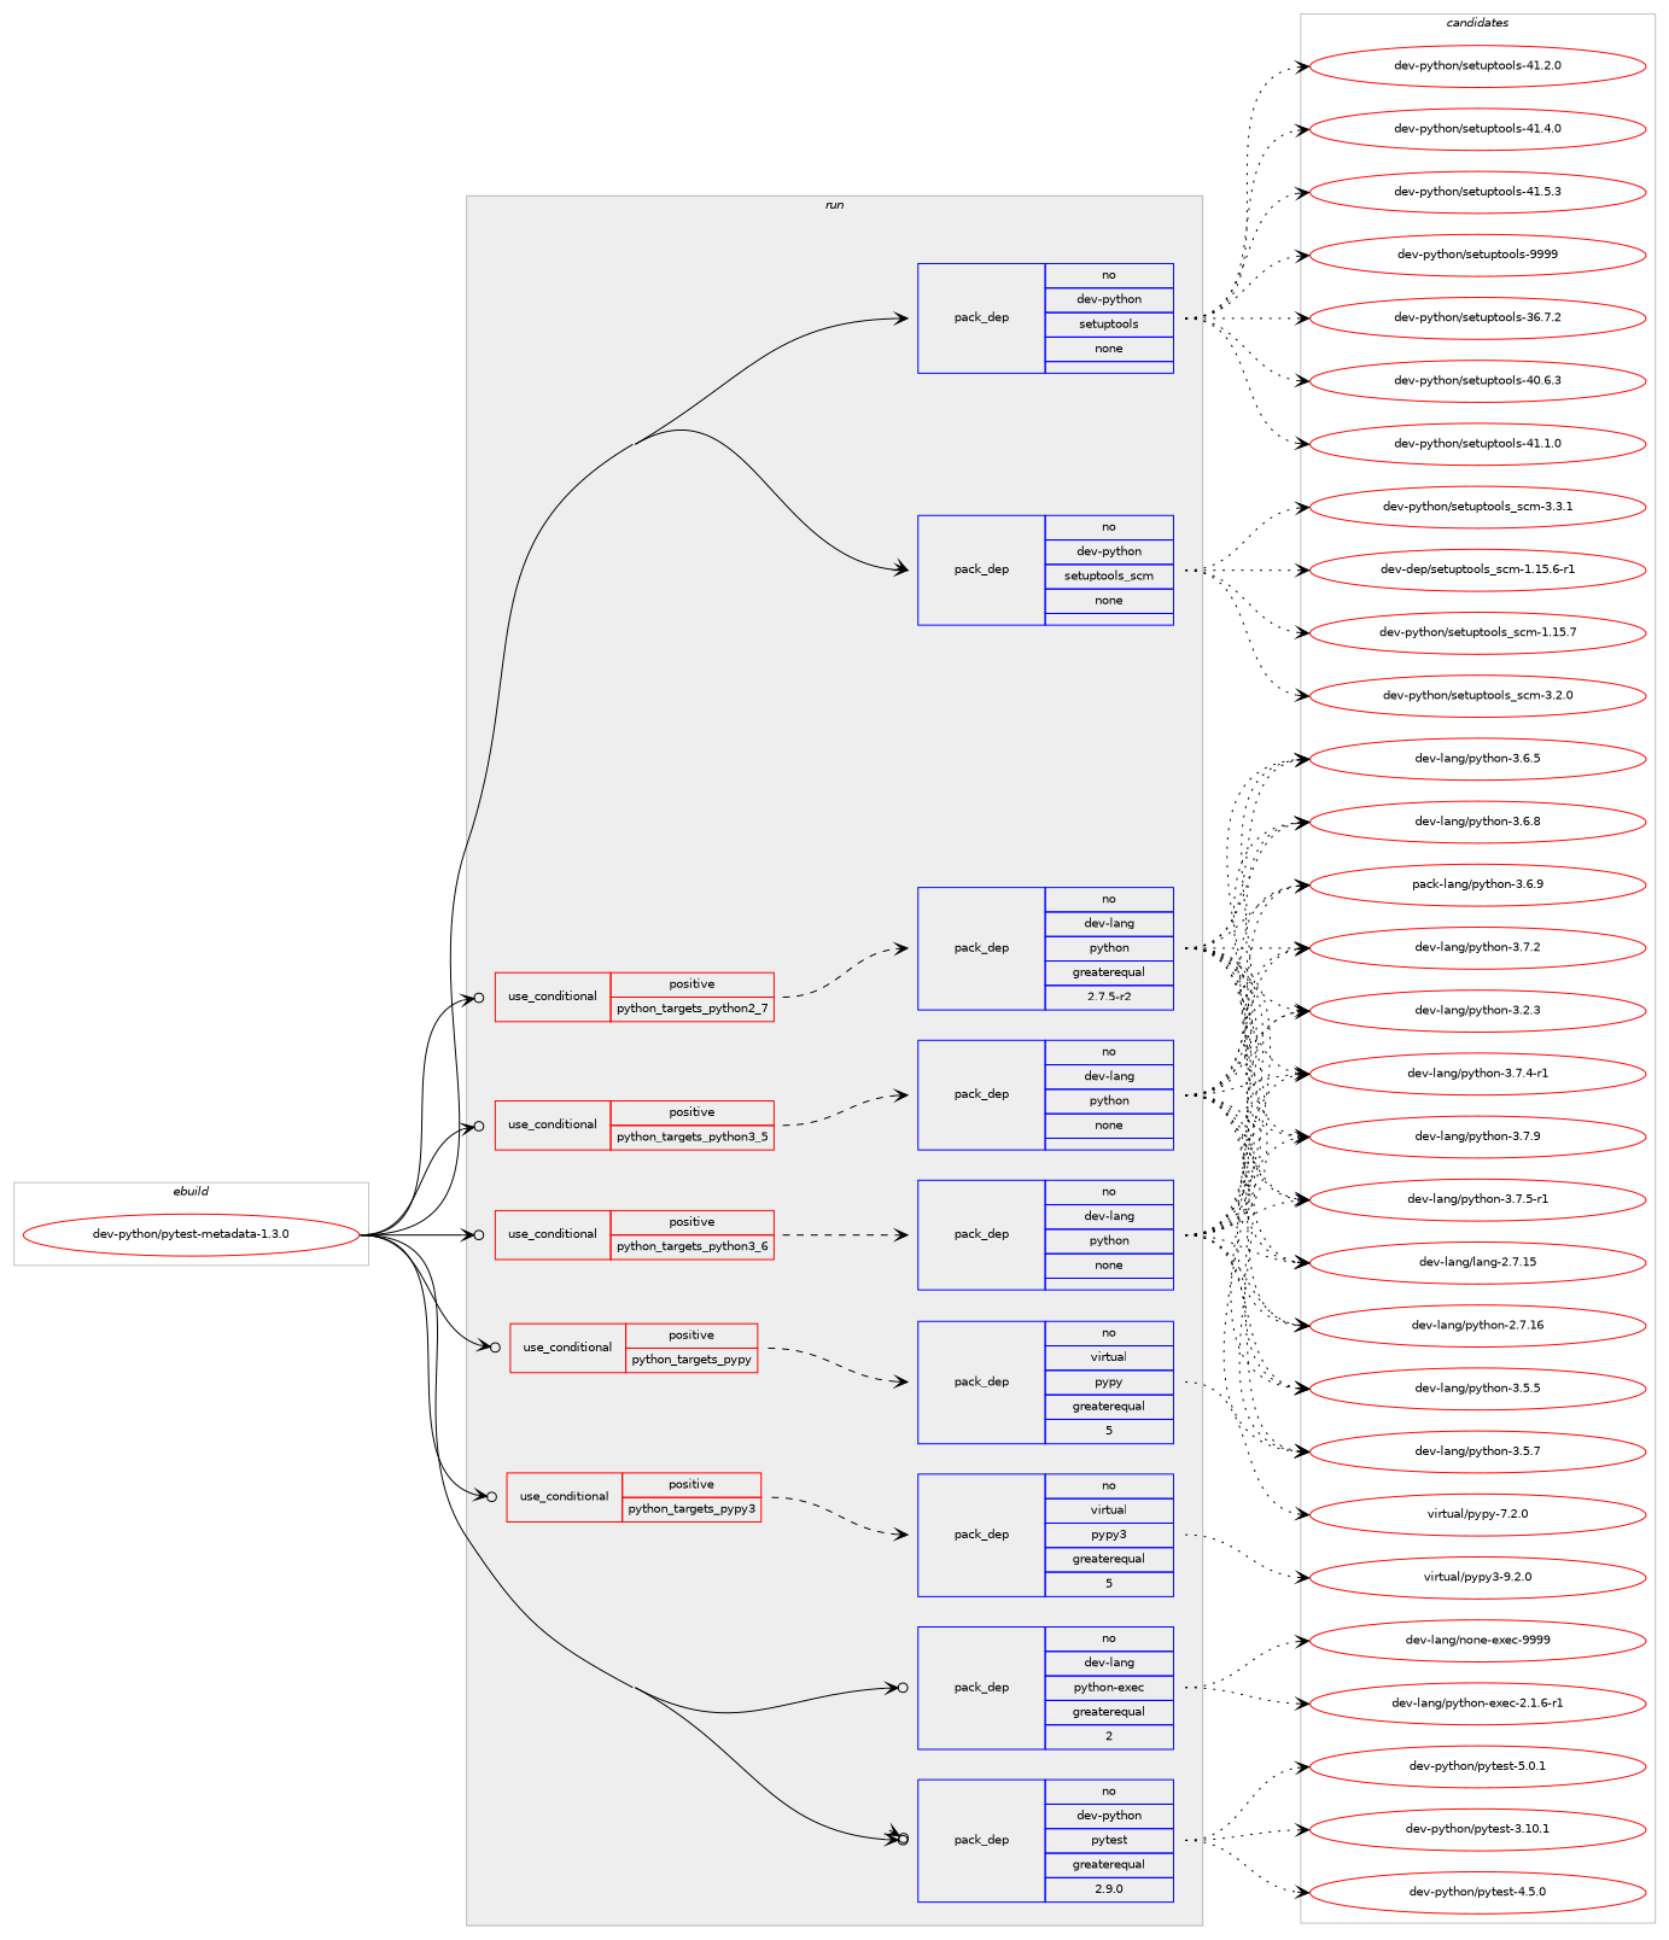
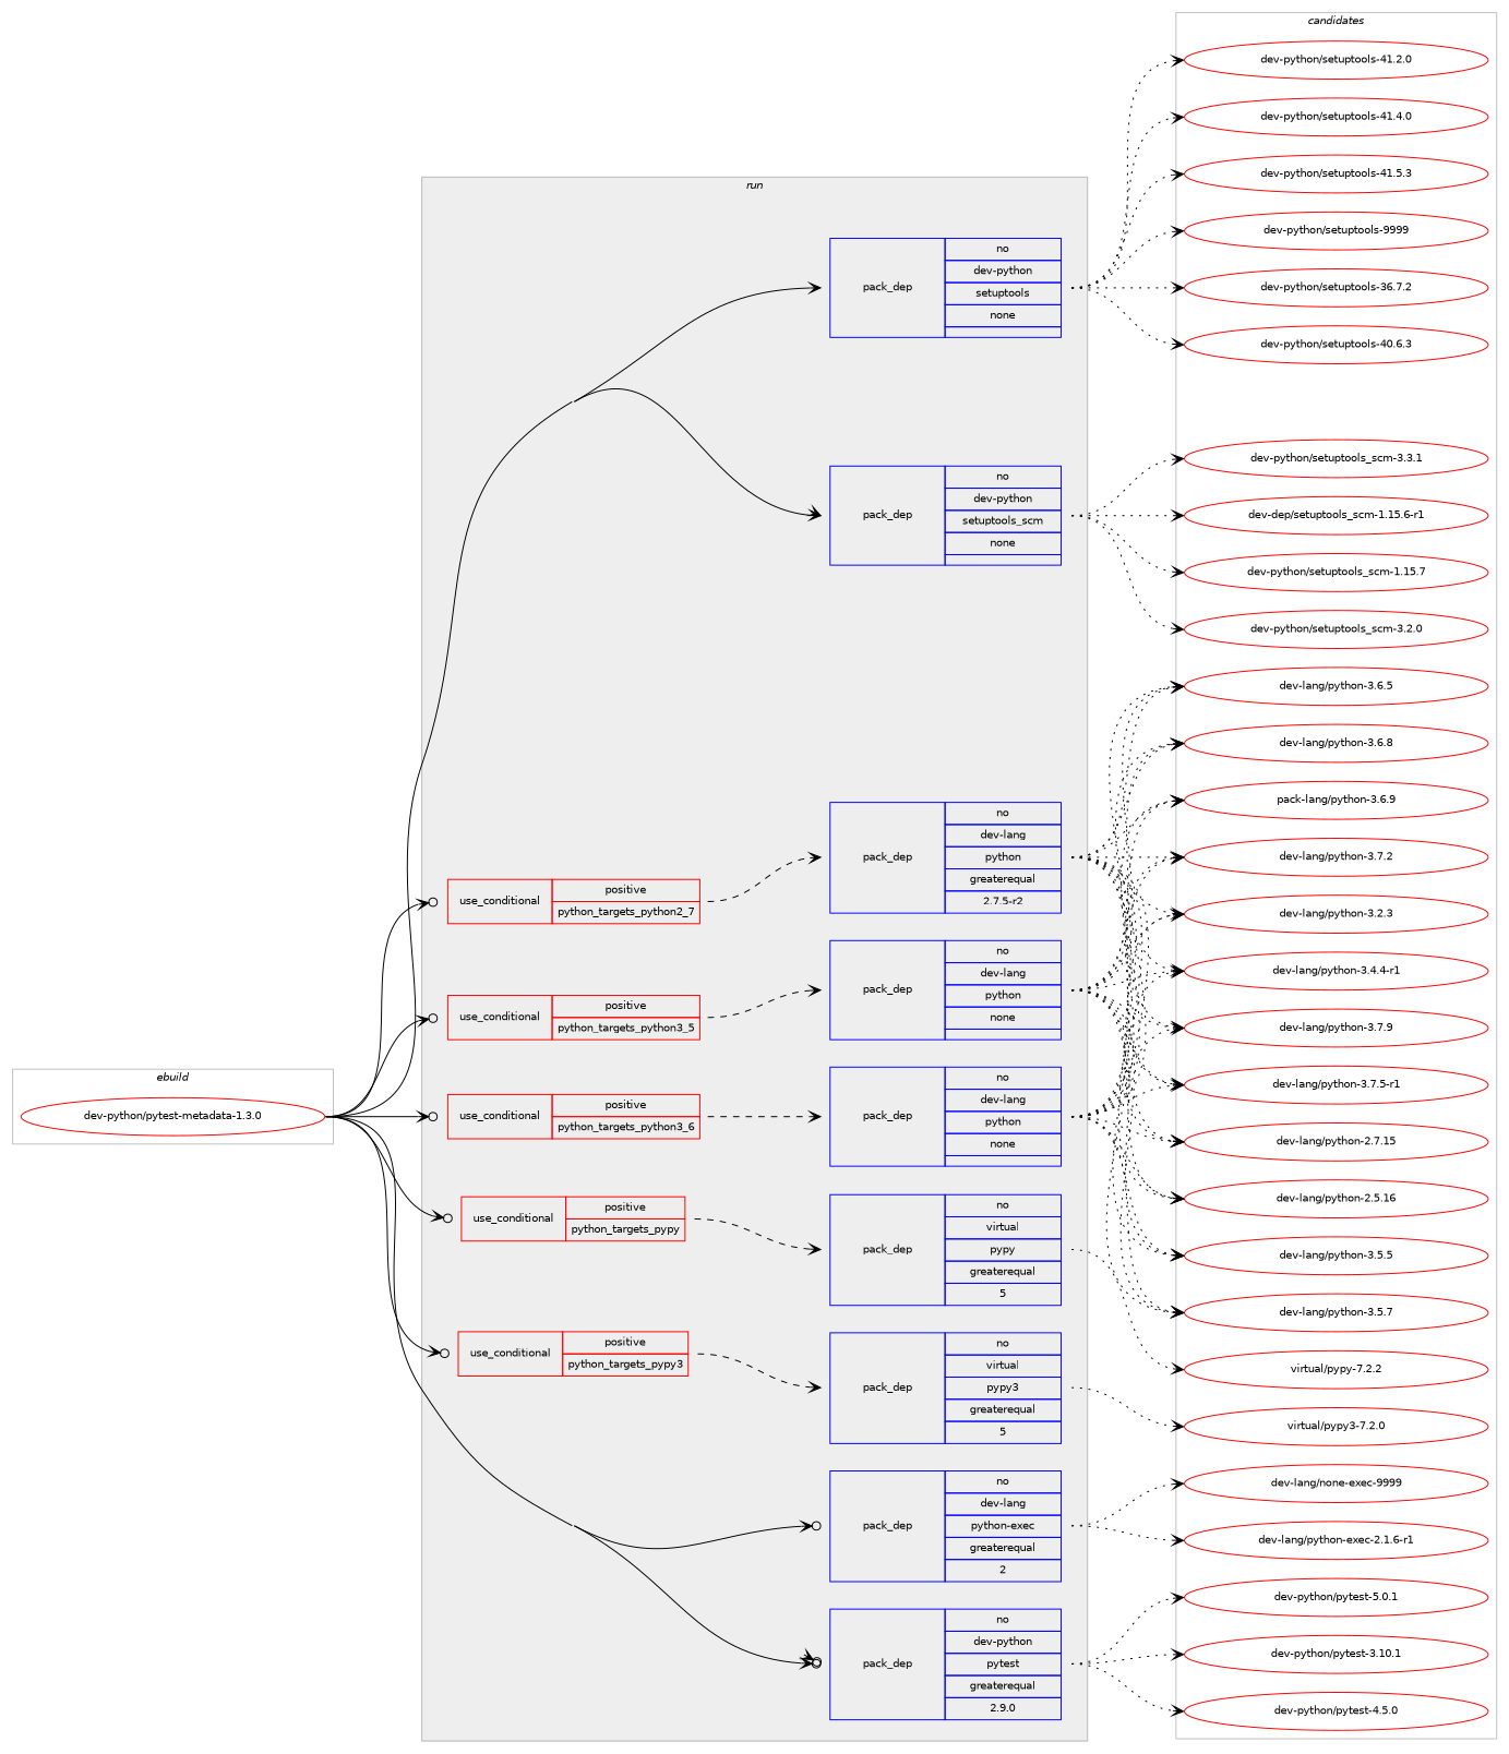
  digraph {
    compound=true
    concentrate=true
    fontname=Helvetica
    fontsize=10
    newrank=true
    rankdir=LR
    ranksep=1.5
    node [color=red fontname=Helvetica fontsize=10]
    edge [arrowhead=vee headport=w style=dotted tailport=e weight=100]
    n1 [label="dev-python/pytest-metadata-1.3.0" width=4]
    n2 [color=blue label=<<TABLE BORDER="0" CELLBORDER="1" CELLSPACING="0" CELLPADDING="4" WIDTH="220"><TR><TD ROWSPAN="6" CELLPADDING="30">pack_dep</TD></TR><TR><TD WIDTH="110">no</TD></TR><TR><TD>dev-python</TD></TR><TR><TD>setuptools</TD></TR><TR><TD>none</TD></TR><TR><TD></TD></TR></TABLE>> shape=none]
    n3 [color=blue label=<<TABLE BORDER="0" CELLBORDER="1" CELLSPACING="0" CELLPADDING="4" WIDTH="220"><TR><TD ROWSPAN="6" CELLPADDING="30">pack_dep</TD></TR><TR><TD WIDTH="110">no</TD></TR><TR><TD>dev-python</TD></TR><TR><TD>setuptools_scm</TD></TR><TR><TD>none</TD></TR><TR><TD></TD></TR></TABLE>> shape=none]
    n4 [color=blue label=<<TABLE BORDER="0" CELLBORDER="1" CELLSPACING="0" CELLPADDING="4" WIDTH="220"><TR><TD ROWSPAN="6" CELLPADDING="30">pack_dep</TD></TR><TR><TD WIDTH="110">no</TD></TR><TR><TD>virtual</TD></TR><TR><TD>pypy</TD></TR><TR><TD>greaterequal</TD></TR><TR><TD>5</TD></TR></TABLE>> shape=none]
    n5 [label=<<TABLE BORDER="0" CELLBORDER="1" CELLSPACING="0" CELLPADDING="4"><TR><TD ROWSPAN="3" CELLPADDING="10">use_conditional</TD></TR><TR><TD>positive</TD></TR><TR><TD>python_targets_pypy</TD></TR></TABLE>> shape=none]
    n6 [color=blue label=<<TABLE BORDER="0" CELLBORDER="1" CELLSPACING="0" CELLPADDING="4" WIDTH="220"><TR><TD ROWSPAN="6" CELLPADDING="30">pack_dep</TD></TR><TR><TD WIDTH="110">no</TD></TR><TR><TD>virtual</TD></TR><TR><TD>pypy3</TD></TR><TR><TD>greaterequal</TD></TR><TR><TD>5</TD></TR></TABLE>> shape=none]
    n7 [label=<<TABLE BORDER="0" CELLBORDER="1" CELLSPACING="0" CELLPADDING="4"><TR><TD ROWSPAN="3" CELLPADDING="10">use_conditional</TD></TR><TR><TD>positive</TD></TR><TR><TD>python_targets_pypy3</TD></TR></TABLE>> shape=none]
    n8 [color=blue label=<<TABLE BORDER="0" CELLBORDER="1" CELLSPACING="0" CELLPADDING="4" WIDTH="220"><TR><TD ROWSPAN="6" CELLPADDING="30">pack_dep</TD></TR><TR><TD WIDTH="110">no</TD></TR><TR><TD>dev-lang</TD></TR><TR><TD>python</TD></TR><TR><TD>greaterequal</TD></TR><TR><TD>2.7.5-r2</TD></TR></TABLE>> shape=none]
    n9 [label=<<TABLE BORDER="0" CELLBORDER="1" CELLSPACING="0" CELLPADDING="4"><TR><TD ROWSPAN="3" CELLPADDING="10">use_conditional</TD></TR><TR><TD>positive</TD></TR><TR><TD>python_targets_python2_7</TD></TR></TABLE>> shape=none]
    n10 [color=blue label=<<TABLE BORDER="0" CELLBORDER="1" CELLSPACING="0" CELLPADDING="4" WIDTH="220"><TR><TD ROWSPAN="6" CELLPADDING="30">pack_dep</TD></TR><TR><TD WIDTH="110">no</TD></TR><TR><TD>dev-lang</TD></TR><TR><TD>python</TD></TR><TR><TD>none</TD></TR><TR><TD></TD></TR></TABLE>> shape=none]
    n11 [label=<<TABLE BORDER="0" CELLBORDER="1" CELLSPACING="0" CELLPADDING="4"><TR><TD ROWSPAN="3" CELLPADDING="10">use_conditional</TD></TR><TR><TD>positive</TD></TR><TR><TD>python_targets_python3_5</TD></TR></TABLE>> shape=none]
    n12 [color=blue label=<<TABLE BORDER="0" CELLBORDER="1" CELLSPACING="0" CELLPADDING="4" WIDTH="220"><TR><TD ROWSPAN="6" CELLPADDING="30">pack_dep</TD></TR><TR><TD WIDTH="110">no</TD></TR><TR><TD>dev-lang</TD></TR><TR><TD>python</TD></TR><TR><TD>none</TD></TR><TR><TD></TD></TR></TABLE>> shape=none]
    n13 [label=<<TABLE BORDER="0" CELLBORDER="1" CELLSPACING="0" CELLPADDING="4"><TR><TD ROWSPAN="3" CELLPADDING="10">use_conditional</TD></TR><TR><TD>positive</TD></TR><TR><TD>python_targets_python3_6</TD></TR></TABLE>> shape=none]
    n14 [color=blue label=<<TABLE BORDER="0" CELLBORDER="1" CELLSPACING="0" CELLPADDING="4" WIDTH="220"><TR><TD ROWSPAN="6" CELLPADDING="30">pack_dep</TD></TR><TR><TD WIDTH="110">no</TD></TR><TR><TD>dev-lang</TD></TR><TR><TD>python-exec</TD></TR><TR><TD>greaterequal</TD></TR><TR><TD>2</TD></TR></TABLE>> shape=none]
    n15 [color=blue label=<<TABLE BORDER="0" CELLBORDER="1" CELLSPACING="0" CELLPADDING="4" WIDTH="220"><TR><TD ROWSPAN="6" CELLPADDING="30">pack_dep</TD></TR><TR><TD WIDTH="110">no</TD></TR><TR><TD>dev-python</TD></TR><TR><TD>pytest</TD></TR><TR><TD>greaterequal</TD></TR><TR><TD>2.9.0</TD></TR></TABLE>> shape=none]
    n16 [label="dev-python/setuptools-36.7.2" width=4]
    n17 [label="dev-python/setuptools-40.6.3" width=4]
-   n18 [label="dev-python/setuptools-41.1.0" width=4]
    n19 [label="dev-python/setuptools-41.2.0" width=4]
    n20 [label="dev-python/setuptools-41.4.0" width=4]
    n21 [label="dev-python/setuptools-41.5.3" width=4]
    n22 [label="dev-python/setuptools-9999" width=4]
    n23 [label="dev-dep/setuptools_scm-1.15.6-r1" width=4]
    n24 [label="dev-python/setuptools_scm-1.15.7" width=4]
    n25 [label="dev-python/setuptools_scm-3.2.0" width=4]
    n26 [label="dev-python/setuptools_scm-3.3.1" width=4]
-   n27 [label="virtual/pypy-7.2.0" width=4]
-   n28 [label="virtual/pypy3-9.2.0" width=4]
-   n29 [label="dev-lang/lang-2.7.15" width=4]
-   n30 [label="dev-lang/python-2.7.16" width=4]
+   n27 [label="virtual/pypy-7.2.2" width=4]
+   n28 [label="virtual/pypy3-7.2.0" width=4]
+   n29 [label="dev-lang/python-2.7.15" width=4]
+   n30 [label="dev-lang/python-2.5.16" width=4]
    n31 [label="dev-lang/python-3.5.5" width=4]
    n32 [label="dev-lang/python-3.5.7" width=4]
    n33 [label="dev-lang/python-3.6.5" width=4]
    n34 [label="dev-lang/python-3.6.8" width=4]
    n35 [label="pack-lang/python-3.6.9" width=4]
    n36 [label="dev-lang/python-3.7.2" width=4]
    n37 [label="dev-lang/python-3.2.3" width=4]
-   n38 [label="dev-lang/python-3.7.4-r1" width=4]
+   n38 [label="dev-lang/python-3.4.4-r1" width=4]
    n39 [label="dev-lang/python-3.7.9" width=4]
    n40 [label="dev-lang/python-3.7.5-r1" width=4]
    n41 [label="dev-lang/python-exec-2.1.6-r1" width=4]
    n42 [label="dev-lang/none-exec-9999" width=4]
    n43 [label="dev-python/pytest-3.10.1" width=4]
    n44 [label="dev-python/pytest-4.5.0" width=4]
    n45 [label="dev-python/pytest-5.0.1" width=4]
    subgraph cluster_1 {
      color=gray
      label=<<i>ebuild</i>>
      rank=same
      n1
    }
    subgraph cluster_2 {
      color=gray
      label=<<i>dependencies</i>>
      subgraph cluster_3 {
        color=gray
        fillcolor="#eeeeee"
        label=<<i>compile</i>>
        style=filled
        subgraph sub_4 {
          color=gray
          fillcolor="#eeeeee"
          label=<<i>compile</i>>
          style=filled
          n2
        }
        subgraph sub_5 {
          color=gray
          fillcolor="#eeeeee"
          label=<<i>compile</i>>
          style=filled
          n3
        }
      }
      subgraph cluster_6 {
        color=gray
        fillcolor="#eeeeee"
        label=<<i>compile and run</i>>
        style=filled
        subgraph sub_7 {
          color=gray
          fillcolor="#eeeeee"
          label=<<i>compile and run</i>>
          style=filled
          n5
          subgraph sub_8 {
            color=gray
            fillcolor="#eeeeee"
            label=<<i>compile and run</i>>
            style=filled
            n4
          }
        }
        subgraph sub_9 {
          color=gray
          fillcolor="#eeeeee"
          label=<<i>compile and run</i>>
          style=filled
          n7
          subgraph sub_10 {
            color=gray
            fillcolor="#eeeeee"
            label=<<i>compile and run</i>>
            style=filled
            n6
          }
        }
        subgraph sub_11 {
          color=gray
          fillcolor="#eeeeee"
          label=<<i>compile and run</i>>
          style=filled
          n9
          subgraph sub_12 {
            color=gray
            fillcolor="#eeeeee"
            label=<<i>compile and run</i>>
            style=filled
            n8
          }
        }
        subgraph sub_13 {
          color=gray
          fillcolor="#eeeeee"
          label=<<i>compile and run</i>>
          style=filled
          n11
          subgraph sub_14 {
            color=gray
            fillcolor="#eeeeee"
            label=<<i>compile and run</i>>
            style=filled
            n10
          }
        }
        subgraph sub_15 {
          color=gray
          fillcolor="#eeeeee"
          label=<<i>compile and run</i>>
          style=filled
          n13
          subgraph sub_16 {
            color=gray
            fillcolor="#eeeeee"
            label=<<i>compile and run</i>>
            style=filled
            n12
          }
        }
        subgraph sub_17 {
          color=gray
          fillcolor="#eeeeee"
          label=<<i>compile and run</i>>
          style=filled
          n14
        }
        subgraph sub_18 {
          color=gray
          fillcolor="#eeeeee"
          label=<<i>compile and run</i>>
          style=filled
          n15
        }
      }
      subgraph cluster_19 {
        color=gray
        fillcolor="#eeeeee"
        label=<<i>run</i>>
        style=filled
      }
    }
    subgraph cluster_20 {
      color=gray
      label=<<i>candidates</i>>
      rank=same
      subgraph sub_21 {
        color=black
        label=<<i>candidates</i>>
        nodesep=1
        rank=same
        n16
        n17
-       n18
        n19
        n20
        n21
        n22
      }
      subgraph sub_22 {
        color=black
        label=<<i>candidates</i>>
        nodesep=1
        rank=same
        n23
        n24
        n25
        n26
      }
      subgraph sub_23 {
        color=black
        label=<<i>candidates</i>>
        nodesep=1
        rank=same
        n27
      }
      subgraph sub_24 {
        color=black
        label=<<i>candidates</i>>
        nodesep=1
        rank=same
        n28
      }
      subgraph sub_25 {
        color=black
        label=<<i>candidates</i>>
        nodesep=1
        rank=same
        n29
        n30
        n31
        n32
        n33
        n34
        n35
        n36
        n37
        n38
        n39
        n40
      }
      subgraph sub_26 {
        color=black
        label=<<i>candidates</i>>
        nodesep=1
        rank=same
        n29
        n30
        n31
        n32
        n33
        n34
        n35
        n36
        n37
        n38
        n39
        n40
      }
      subgraph sub_27 {
        color=black
        label=<<i>candidates</i>>
        nodesep=1
        rank=same
        n29
        n30
        n31
        n32
        n33
        n34
        n35
        n36
        n37
        n38
        n39
        n40
      }
      subgraph sub_28 {
        color=black
        label=<<i>candidates</i>>
        nodesep=1
        rank=same
        n41
        n42
      }
      subgraph sub_29 {
        color=black
        label=<<i>candidates</i>>
        nodesep=1
        rank=same
        n43
        n44
        n45
      }
    }
    n1 -> n2 [style=solid weight=20]
    n1 -> n3 [style=solid weight=20]
    n1 -> n5 [arrowhead=odotvee style=solid weight=20]
    n1 -> n7 [arrowhead=odotvee style=solid weight=20]
    n1 -> n9 [arrowhead=odotvee style=solid weight=20]
    n1 -> n11 [arrowhead=odotvee style=solid weight=20]
    n1 -> n13 [arrowhead=odotvee style=solid weight=20]
    n1 -> n14 [arrowhead=odotvee style=solid weight=20]
    n1 -> n15 [arrowhead=odotvee style=solid weight=20]
    n2 -> n16
    n2 -> n17
-   n2 -> n18
    n2 -> n19
    n2 -> n20
    n2 -> n21
    n2 -> n22
    n3 -> n23
    n3 -> n24
    n3 -> n25
    n3 -> n26
    n4 -> n27
    n5 -> n4 [style=dashed weight=20]
    n6 -> n28
    n7 -> n6 [style=dashed weight=20]
    n8 -> n29
    n8 -> n30
    n8 -> n31
    n8 -> n32
    n8 -> n33
    n8 -> n34
    n8 -> n35
    n8 -> n36
    n8 -> n37
    n8 -> n38
    n8 -> n39
    n8 -> n40
    n9 -> n8 [style=dashed weight=20]
    n10 -> n29
    n10 -> n30
    n10 -> n31
    n10 -> n32
    n10 -> n33
    n10 -> n34
    n10 -> n35
    n10 -> n36
    n10 -> n37
    n10 -> n38
    n10 -> n39
    n10 -> n40
    n11 -> n10 [style=dashed weight=20]
    n12 -> n29
    n12 -> n30
    n12 -> n31
    n12 -> n32
    n12 -> n33
    n12 -> n34
    n12 -> n35
    n12 -> n36
    n12 -> n37
    n12 -> n38
    n12 -> n39
    n12 -> n40
    n13 -> n12 [style=dashed weight=20]
    n14 -> n41
    n14 -> n42
    n15 -> n43
    n15 -> n44
    n15 -> n45
  }
